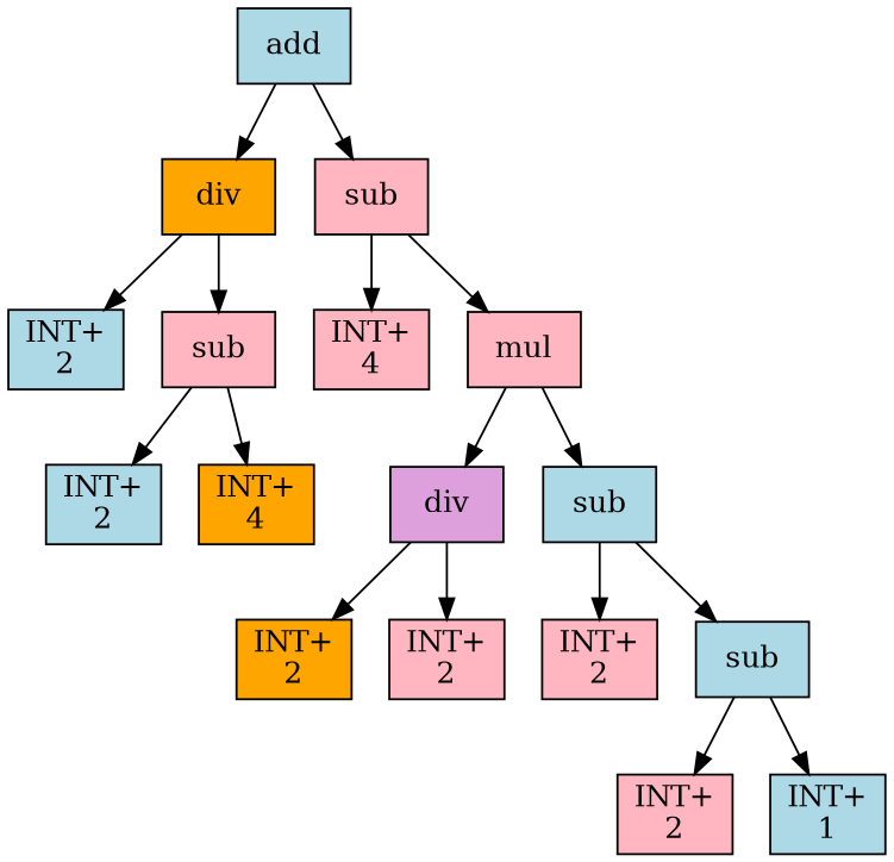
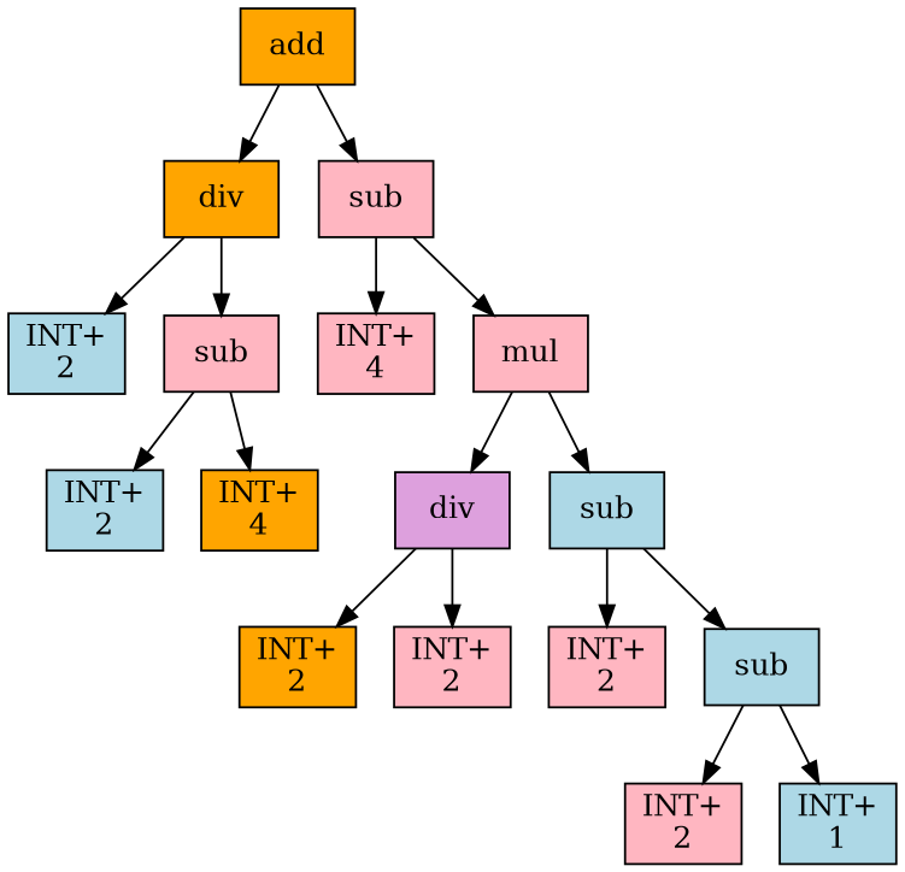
  digraph {
    node [shape=box style=filled fillcolor=lightpink]
-   n1 [label=add fillcolor=lightblue]
+   n1 [label=add fillcolor=orange]
    n2 [label=div fillcolor=orange]
    n3 [label=sub]
    n4 [label="INT+\n2" fillcolor=lightblue]
    n5 [label=sub]
    n6 [label="INT+\n2" fillcolor=lightblue]
    n7 [label="INT+\n4" fillcolor=orange]
    n8 [label="INT+\n4"]
    n9 [label=mul]
    n10 [label=div fillcolor=plum]
    n11 [label=sub fillcolor=lightblue]
    n12 [label="INT+\n2" fillcolor=orange]
    n13 [label="INT+\n2"]
    n14 [label="INT+\n2"]
    n15 [label=sub fillcolor=lightblue]
    n16 [label="INT+\n2"]
    n17 [label="INT+\n1" fillcolor=lightblue]
    n1 -> n2
    n1 -> n3
    n2 -> n4
    n2 -> n5
    n3 -> n8
    n3 -> n9
    n5 -> n6
    n5 -> n7
    n9 -> n10
    n9 -> n11
    n10 -> n12
    n10 -> n13
    n11 -> n14
    n11 -> n15
    n15 -> n16
    n15 -> n17
  }
